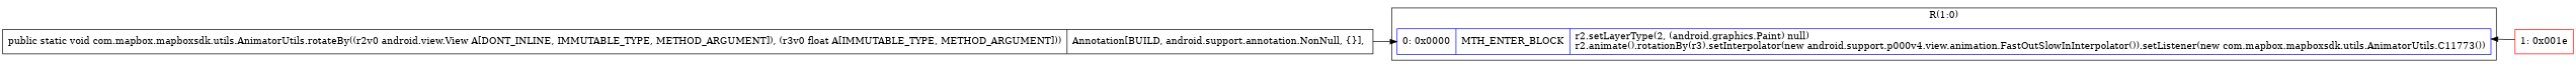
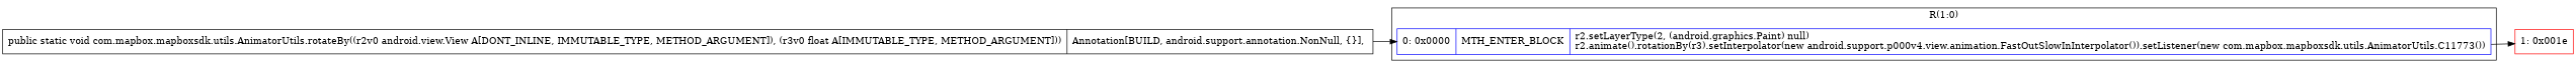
  digraph {
    rankdir=LR
    fontname="DejaVu Serif"
    node [shape=record fontname="DejaVu Serif"]
    edge [fontname="DejaVu Serif"]
    n1 [color=blue label="{0\:\ 0x0000|MTH_ENTER_BLOCK\l|r2.setLayerType(2, (android.graphics.Paint) null)\lr2.animate().rotationBy(r3).setInterpolator(new android.support.p000v4.view.animation.FastOutSlowInInterpolator()).setListener(new com.mapbox.mapboxsdk.utils.AnimatorUtils.C11773())\l}"]
    n2 [color=red label="{1\:\ 0x001e}"]
    n3 [label="{public static void com.mapbox.mapboxsdk.utils.AnimatorUtils.rotateBy((r2v0 android.view.View A[DONT_INLINE, IMMUTABLE_TYPE, METHOD_ARGUMENT]), (r3v0 float A[IMMUTABLE_TYPE, METHOD_ARGUMENT]))  | Annotation[BUILD, android.support.annotation.NonNull, \{\}], \l}"]
    subgraph cluster_1 {
      label="R(1:0)"
      n1
    }
-   n2 -> n1
+   n1 -> n2
    n3 -> n1
  }
